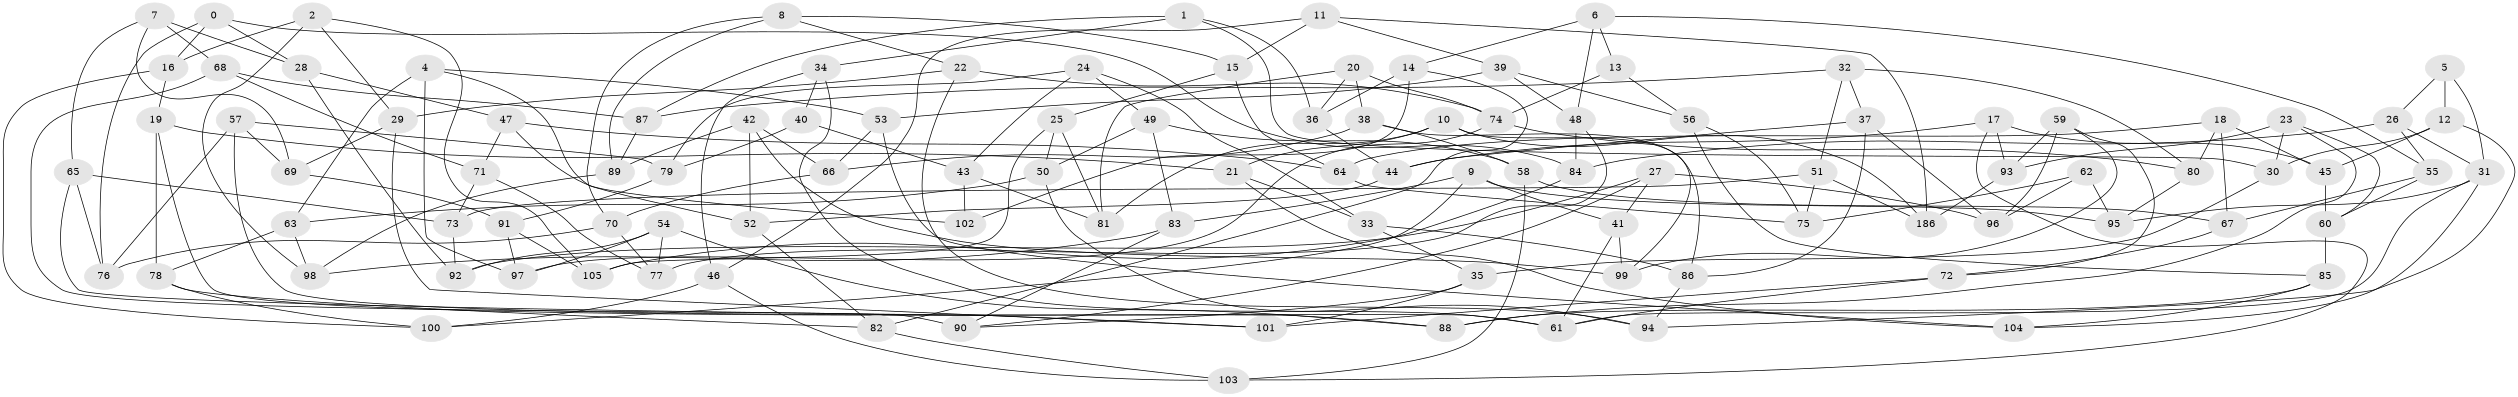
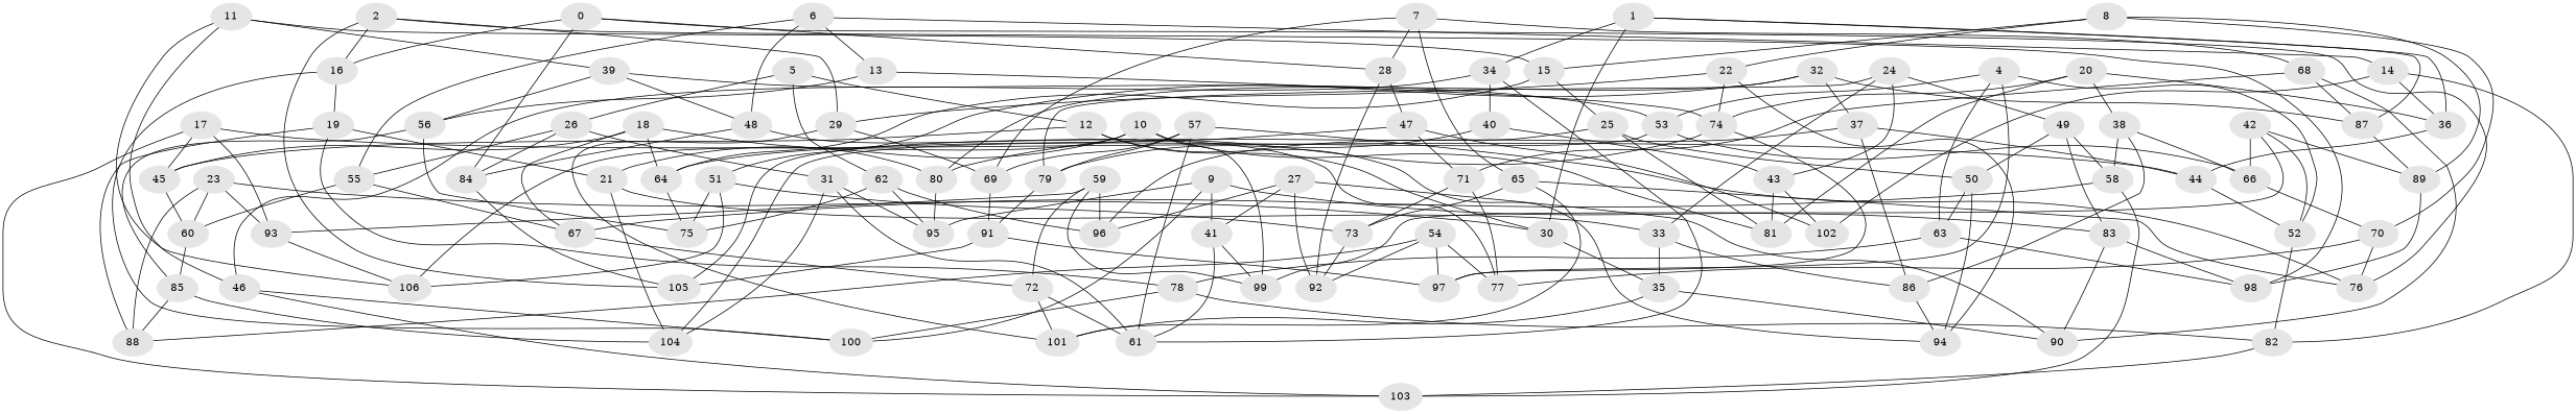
  graph {
    fontname="DejaVu Serif"
    node [color=gray90 fontname="DejaVu Serif" style=filled]
    edge [fontname="DejaVu Serif"]
    1
    30
    34
    36
    87
    35
    46
    61
    40
    44
    89
    2
    16
    29
    98
    105
    100
    19
    69
    101
    n21 [label=0]
    28
    76
    84
    92
    47
    4
    52
    53
    63
    97
    82
    104
    66
    78
    5
    12
    26
    62
    45
    94
    13
    56
    74
    55
    31
    95
    96
    75
    6
    14
    48
    102
    77
    67
    60
    7
    65
    68
    73
    90
    71
    91
    8
    15
    22
    70
    25
    64
    9
    41
    83
    99
    10
    21
    81
-   106 [label=186]
+   106
    33
    11
    39
    103
    85
    80
    50
    88
    17
    93
    18
    72
    20
    38
    86
    58
    23
    24
    43
    49
    79
    27
    32
    37
    51
    42
    54
    57
    59
    1 -- 30
    1 -- 34
    1 -- 36
    1 -- 87
    30 -- 35
    34 -- 46
    34 -- 61
    34 -- 40
    36 -- 44
    87 -- 89
    35 -- 101
    35 -- 90
    46 -- 100
    46 -- 103
    40 -- 43
    40 -- 79
    44 -- 52
    89 -- 98
    2 -- 16
    2 -- 29
    2 -- 98
    2 -- 105
    16 -- 100
    16 -- 19
    29 -- 69
    29 -- 101
    19 -- 78
    19 -- 21
    19 -- 88
    69 -- 91
    n21 -- 16
    n21 -- 28
    n21 -- 76
    n21 -- 84
    28 -- 92
    28 -- 47
    84 -- 105
    47 -- 102
    47 -- 71
    47 -- 64
    4 -- 52
    4 -- 53
    4 -- 63
    4 -- 97
    52 -- 82
    53 -- 104
    53 -- 66
    63 -- 98
    63 -- 78
    82 -- 103
    66 -- 70
    78 -- 100
    78 -- 82
    5 -- 12
    5 -- 26
-   5 -- 31
+   5 -- 62
    12 -- 30
    12 -- 45
    12 -- 94
    26 -- 84
    26 -- 55
    26 -- 31
    62 -- 95
    62 -- 96
    62 -- 75
    45 -- 60
    13 -- 56
    13 -- 74
    56 -- 75
    56 -- 85
    74 -- 97
    74 -- 80
    55 -- 67
    55 -- 60
    31 -- 61
    31 -- 104
    31 -- 95
    6 -- 13
    6 -- 55
    6 -- 14
    6 -- 48
    14 -- 36
    14 -- 82
    14 -- 102
    48 -- 84
    48 -- 77
    67 -- 72
    60 -- 85
    7 -- 69
    7 -- 28
    7 -- 65
    7 -- 68
    65 -- 101
    65 -- 76
    65 -- 73
    68 -- 87
    68 -- 90
    68 -- 71
    73 -- 92
    71 -- 77
    71 -- 73
    91 -- 105
    91 -- 97
    8 -- 89
    8 -- 15
    8 -- 22
    8 -- 70
    15 -- 25
    15 -- 64
    22 -- 29
    22 -- 94
    22 -- 74
    70 -- 76
    70 -- 77
    25 -- 105
    25 -- 81
    25 -- 50
    64 -- 75
    9 -- 100
    9 -- 95
    9 -- 41
    9 -- 83
    41 -- 61
    41 -- 99
    83 -- 98
    83 -- 90
    10 -- 99
    10 -- 21
    10 -- 81
    10 -- 106
    21 -- 104
    21 -- 33
    33 -- 35
    33 -- 86
    11 -- 46
    11 -- 15
    11 -- 106
    11 -- 39
    39 -- 53
    39 -- 56
    39 -- 48
    85 -- 104
    85 -- 88
    80 -- 95
    50 -- 63
    50 -- 94
    17 -- 44
    17 -- 45
    17 -- 103
    17 -- 93
    93 -- 106
    18 -- 45
    18 -- 67
    18 -- 64
    18 -- 80
    72 -- 61
    72 -- 101
    20 -- 36
    20 -- 74
    20 -- 81
    20 -- 38
    38 -- 66
    38 -- 86
    38 -- 58
    86 -- 94
    58 -- 67
    58 -- 103
    23 -- 30
    23 -- 60
    23 -- 88
    23 -- 93
    24 -- 33
    24 -- 43
    24 -- 49
    24 -- 79
    43 -- 102
    43 -- 81
    49 -- 83
    49 -- 50
    49 -- 58
    79 -- 91
    27 -- 92
    27 -- 96
    27 -- 90
    27 -- 41
    32 -- 87
    32 -- 80
    32 -- 37
    32 -- 51
    37 -- 44
    37 -- 96
    37 -- 86
    51 -- 75
    51 -- 73
    51 -- 106
    42 -- 89
    42 -- 52
    42 -- 66
    42 -- 99
    54 -- 92
    54 -- 97
    54 -- 77
    54 -- 88
    57 -- 61
    57 -- 69
    57 -- 76
    57 -- 79
    59 -- 96
    59 -- 99
    59 -- 93
    59 -- 72
  }
